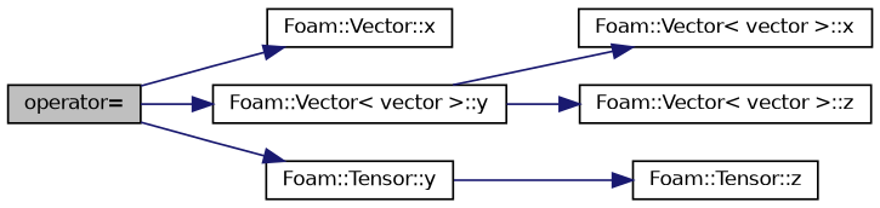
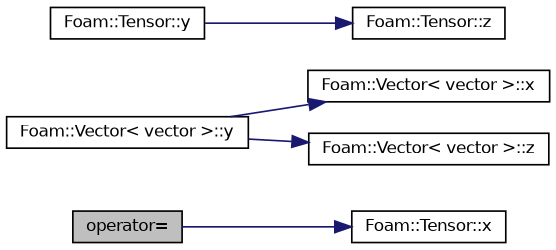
  digraph {
    rankdir=LR
    node [color=black fontname=Helvetica fontsize=10 shape=record]
    edge [color=midnightblue fontname=Helvetica fontsize=10 labelfontname=Helvetica labelfontsize=10 style=solid]
    n1 [fillcolor=grey75 fontcolor=black height=0.2 label="operator=" style=filled width=0.4]
-   n2 [height=0.2 label="Foam::Vector::x" width=0.4]
+   n2 [height=0.2 label="Foam::Tensor::x" width=0.4]
    n3 [height=0.2 label="Foam::Vector\< vector \>::y" width=0.4]
    n4 [height=0.2 label="Foam::Tensor::y" width=0.4]
    n5 [height=0.2 label="Foam::Vector\< vector \>::x" width=0.4]
    n6 [height=0.2 label="Foam::Vector\< vector \>::z" width=0.4]
    n7 [height=0.2 label="Foam::Tensor::z" width=0.4]
    n1 -> n2
-   n1 -> n3
-   n1 -> n4
    n3 -> n5
    n3 -> n6
    n4 -> n7
  }
